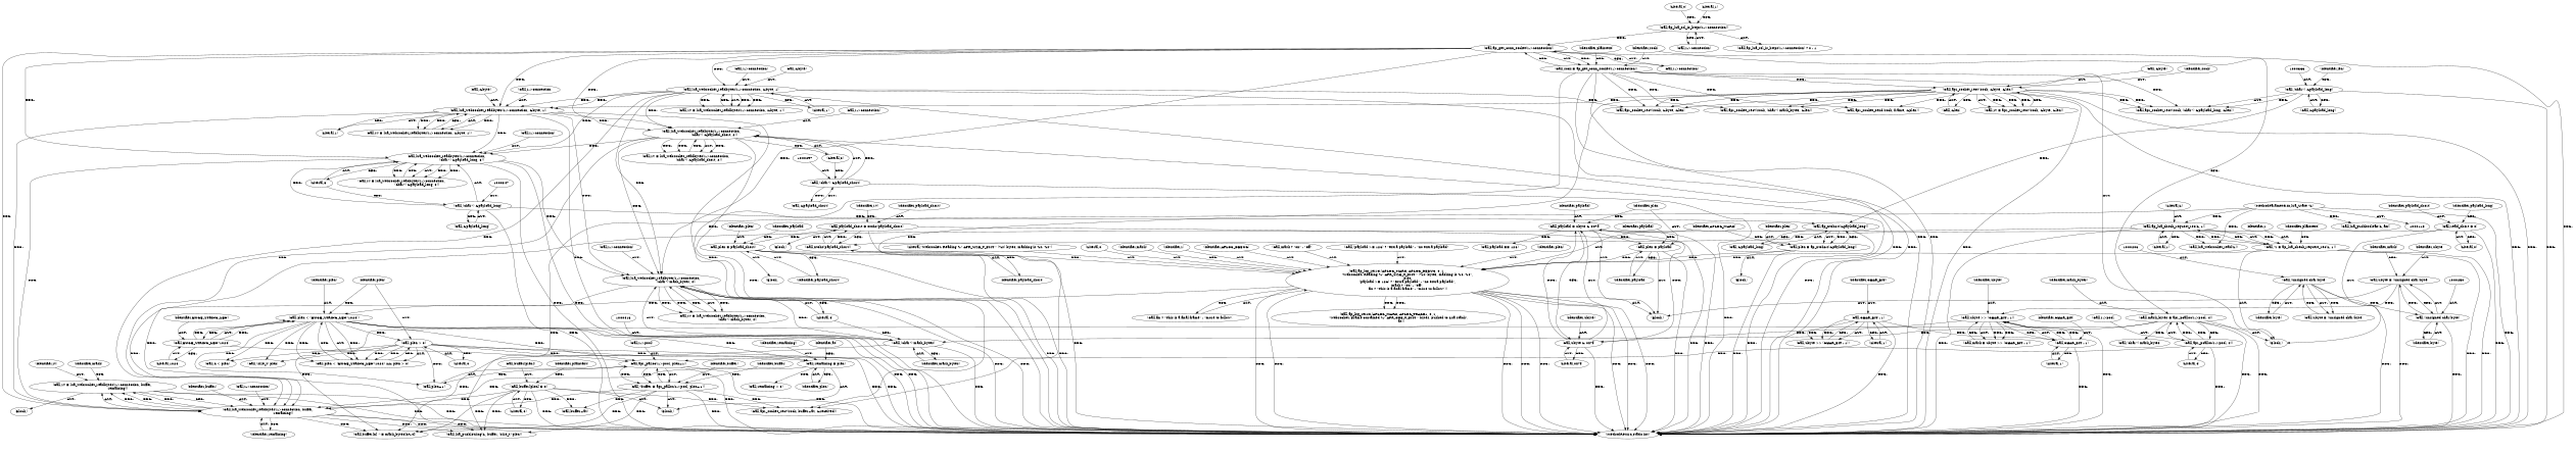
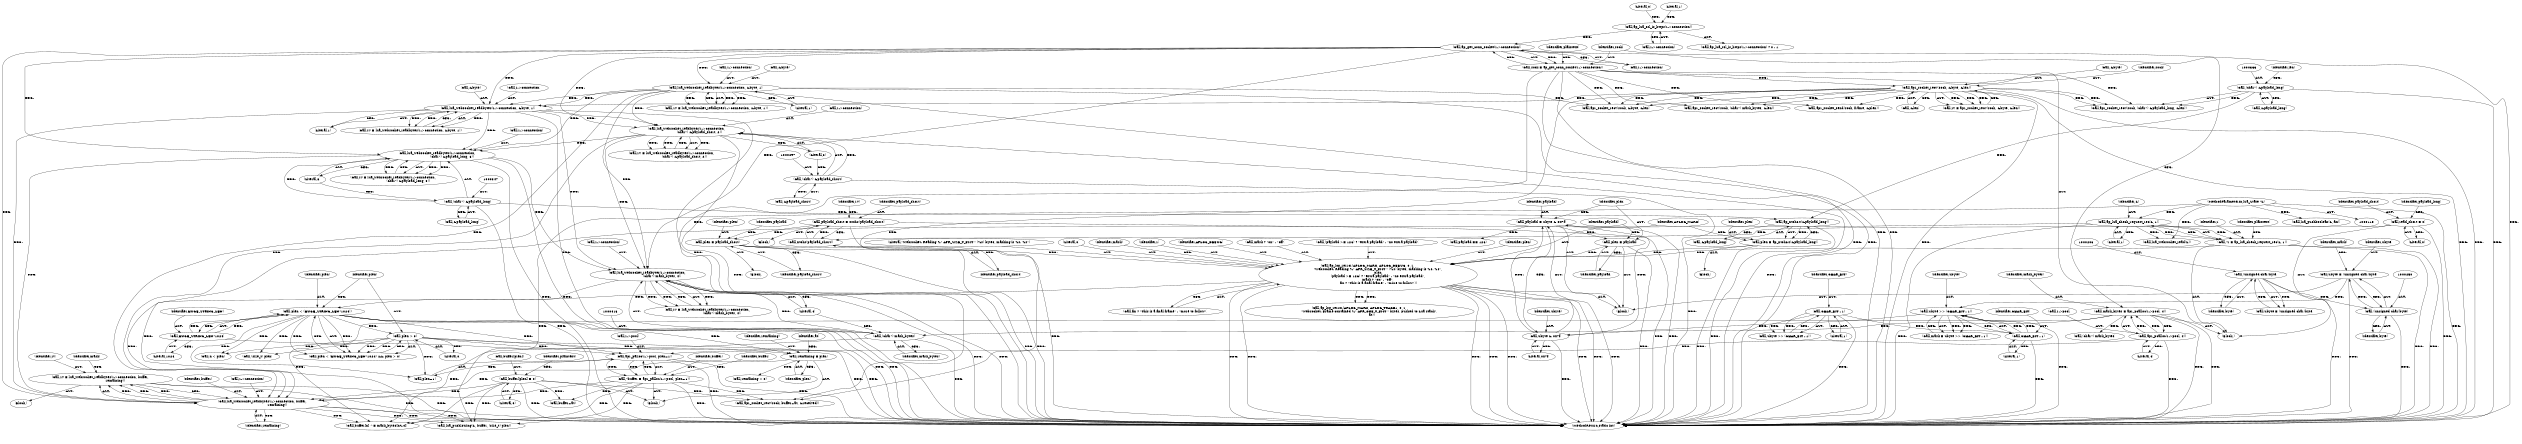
  digraph {
    n1 [label="(Call,rv = lua_websocket_readbytes(r->connection, buffer, \n                            remaining))"]
    n2 [label="(Call,lua_websocket_readbytes(r->connection, buffer, \n                            remaining))"]
    n3 [label="(Block,)"]
    n4 [label="(MethodReturn,static int)"]
    n5 [label="(Call,buffer[n] ^= mask_bytes[n%4])"]
    n6 [label="(Call,lua_pushlstring(L, buffer, (size_t) plen))"]
    n7 [label="(Identifier,remaining)"]
    n8 [label="(Call,ap_get_conn_socket(r->connection))"]
    n9 [label="(Call,lua_websocket_readbytes(r->connection, &byte, 1))"]
    n10 [label="(Call,lua_websocket_readbytes(r->connection, &byte, 1))"]
    n11 [label="(Call,sock = ap_get_conn_socket(r->connection))"]
    n12 [label="(Call,lua_websocket_readbytes(r->connection, \n                            (char*) &payload_long, 8))"]
    n13 [label="(Call,lua_websocket_readbytes(r->connection, \n                        (char*) &payload_short, 2))"]
    n14 [label="(Call,lua_websocket_readbytes(r->connection, \n                            (char*) mask_bytes, 4))"]
    n15 [label="(Call,r->connection)"]
    n16 [label="(Call,rv = lua_websocket_readbytes(r->connection, &byte, 1))"]
    n17 [label="(Literal,1)"]
    n18 [label="(Call,apr_socket_recv(sock, &byte, &len))"]
    n19 [label="(Literal,1)"]
    n20 [label="(Call,rv = lua_websocket_readbytes(r->connection, &byte, 1))"]
    n21 [label="(Call,apr_socket_recv(sock, &byte, &len))"]
    n22 [label="(Call,apr_socket_recv(sock, (char*) &payload_long, &len))"]
    n23 [label="(Call,apr_socket_recv(sock, (char*) mask_bytes, &len))"]
    n24 [label="(Call,apr_socket_recv(sock, buffer+at, &received))"]
    n25 [label="(Call,apr_socket_send(sock, frame, &plen))"]
    n26 [label="(Block,)"]
    n27 [label="(Call,rv = lua_websocket_readbytes(r->connection, \n                            (char*) &payload_long, 8))"]
    n28 [label="(Literal,8)"]
    n29 [label="(Call,rv = lua_websocket_readbytes(r->connection, \n                        (char*) &payload_short, 2))"]
    n30 [label="(Literal,2)"]
    n31 [label="(Literal,4)"]
    n32 [label="(Call,rv = lua_websocket_readbytes(r->connection, \n                            (char*) mask_bytes, 4))"]
    n33 [label="(Call,ap_lua_ssl_is_https(r->connection))"]
    n34 [label="(Call,r->connection)"]
    n35 [label="(Call,ap_lua_ssl_is_https(r->connection) ? 0 : 1)"]
    n36 [label="(Call,&len)"]
    n37 [label="(Call,rv = apr_socket_recv(sock, &byte, &len))"]
    n38 [label="(Call,(char*) &payload_long)"]
    n39 [label="(Call,(char*) &payload_short)"]
    n40 [label="(Call,&payload_short)"]
    n41 [label="(Call,ap_ntoh64(&payload_long))"]
    n42 [label="(Call,&payload_long)"]
    n43 [label="(Call,plen = ap_ntoh64(&payload_long))"]
    n44 [label="(Call,&payload_long)"]
    n45 [label="(Call,(char*) mask_bytes)"]
    n46 [label="(Identifier,mask_bytes)"]
    n47 [label="(Call,mask_bytes = apr_pcalloc(r->pool, 4))"]
    n48 [label="(Call,apr_pcalloc(r->pool, 4))"]
    n49 [label="(Call,(char*) mask_bytes)"]
    n50 [label="(Call,apr_palloc(r->pool, plen+1))"]
    n51 [label="(Literal,4)"]
    n52 [label="(Call,*buffer = apr_palloc(r->pool, plen+1))"]
    n53 [label="(Call,plen+1)"]
    n54 [label="(Block,)"]
    n55 [label="(Call,buffer+at)"]
    n56 [label="(Call,plen < (HUGE_STRING_LEN*1024))"]
    n57 [label="(Call,HUGE_STRING_LEN*1024)"]
    n58 [label="(Call,plen > 0)"]
    n59 [label="(Call,remaining = plen)"]
    n60 [label="(Call,n < plen)"]
    n61 [label="(Call,(size_t) plen)"]
    n62 [label="(Call,plen < (HUGE_STRING_LEN*1024) && plen > 0)"]
    n63 [label="(Literal,1024)"]
    n64 [label="(Literal,0)"]
    n65 [label="(Identifier,plen)"]
    n66 [label="(Call,remaining > 0)"]
    n67 [label="(Call,ap_log_rerror(APLOG_MARK, APLOG_DEBUG, 0, r, \n                    \"Websocket: Reading %\" APR_SIZE_T_FMT \" (%s) bytes, masking is %s. %s\", \n                    plen,\n                    (payload >= 126) ? \"extra payload\" : \"no extra payload\", \n                    mask ? \"on\" : \"off\", \n                    fin ? \"This is a final frame\" : \"more to follow\"))"]
    n68 [label="(Call,fin ? \"This is a final frame\" : \"more to follow\")"]
    n69 [label="(Block,)"]
    n70 [label="(Call,ap_log_rerror(APLOG_MARK, APLOG_TRACE1, 0, r, \n                    \"Websocket: Frame contained %\" APR_OFF_T_FMT \" bytes, pushed to Lua stack\", \n                        at))"]
    n71 [label="(Call,*r = ap_lua_check_request_rec(L, 1))"]
    n72 [label="(Call,ap_lua_check_request_rec(L, 1))"]
    n73 [label="(Call,lua_websocket_read(L))"]
    n74 [label="(Literal,1)"]
    n75 [label="(MethodParameterIn,lua_State *L)"]
    n76 [label="(Call,lua_pushboolean(L, fin))"]
    1000115
    n78 [label="(Block,)"]
    n79 [label="(Call,(char*) &payload_long)"]
    n80 [label="(Call,&payload_long)"]
    n81 [label="(Call,plen = payload_short)"]
    n82 [label="(Block,)"]
    n83 [label="(Identifier,payload_short)"]
    n84 [label="(Call,payload_short = ntohs(payload_short))"]
    n85 [label="(Call,ntohs(payload_short))"]
    n86 [label="(Block,)"]
    n87 [label="(Identifier,payload_short)"]
    n88 [label="(Call,read_short = 0)"]
    n89 [label="(Literal,0)"]
    n90 [label="(Call,plen = payload)"]
    n91 [label="(Identifier,payload)"]
    n92 [label="(Call,payload = ubyte & 0x7f)"]
    n93 [label="(Call,ubyte & 0x7f)"]
    n94 [label="(Call,payload == 126)"]
    n95 [label="(Literal,0x7f)"]
    n96 [label="(Call,ubyte >> (CHAR_BIT - 1))"]
    n97 [label="(Call,CHAR_BIT - 1)"]
    n98 [label="(Call,mask = ubyte >> (CHAR_BIT - 1))"]
    n99 [label="(Literal,1)"]
    n100 [label="(Call,ubyte = (unsigned char)byte)"]
    n101 [label="(Call,(unsigned char)byte)"]
    n102 [label="(Identifier,byte)"]
    n103 [label="(Call,(unsigned char)byte)"]
    n104 [label="(Identifier,byte)"]
    n105 [label="(Call,ubyte = (unsigned char)byte)"]
    n106 [label="(Call,CHAR_BIT - 1)"]
    n107 [label="(Call,ubyte >> (CHAR_BIT - 1))"]
    n108 [label="(Literal,1)"]
    n109 [label="(Call,buffer[plen] = 0)"]
    n110 [label="(Literal,0)"]
    n111 [label="(Identifier,plen)"]
    n112 [label="(Identifier,plen)"]
    n113 [label="(Call,r->connection)"]
    n114 [label="(Call,r->connection)"]
    n115 [label="(Call,r->pool)"]
    n116 [label="(Identifier,payload_short)"]
    n117 [label="(Identifier,remaining)"]
    n118 [label="(Identifier,rv)"]
    n119 [label="(Identifier,buffer)"]
    n120 [label="(Identifier,buffer)"]
    n121 [label="(Call,buffer[plen])"]
    n122 [label="(Identifier,payload_short)"]
    n123 [label="(Call,r->connection)"]
    n124 [label="(Identifier,plen)"]
    n125 [label="(Call,&byte)"]
    n126 [label="(Identifier,payload)"]
    n127 [label="(Identifier,ubyte)"]
    n128 [label="(Identifier,mask)"]
    n129 [label="(Identifier,HUGE_STRING_LEN)"]
-   n130 [label="(Literal,L)"]
+   n130 [label="(Identifier,L)"]
    n131 [label="(Identifier,plaintext)"]
    n132 [label="(Identifier,plaintext)"]
    n133 [label="(Literal,\"Websocket: Reading %\" APR_SIZE_T_FMT \" (%s) bytes, masking is %s. %s\")"]
    n134 [label="(Identifier,mask_bytes)"]
    n135 [label="(Identifier,APLOG_MARK)"]
    n136 [label="(Identifier,plaintext)"]
    n137 [label="(Identifier,rv)"]
    n138 [label="(Identifier,plen)"]
    n139 [label="(Identifier,mask)"]
    n140 [label="(Literal,0)"]
    n141 [label="(Identifier,sock)"]
    n142 [label="(Identifier,plen)"]
    n143 [label="(Identifier,plen)"]
    n144 [label="(Identifier,mask)"]
    n145 [label="(Call,&byte)"]
    n146 [label="(Literal,0)"]
    n147 [label="(Identifier,CHAR_BIT)"]
    n148 [label="(Call,&byte)"]
    n149 [label="(Call,r->connection)"]
    n150 [label="(Identifier,sock)"]
    n151 [label="(Identifier,ubyte)"]
    n152 [label="(Call,r->connection)"]
    n153 [label="(Identifier,payload_long)"]
    n154 [label="(Identifier,r)"]
    n155 [label="(Literal,1)"]
    n156 [label="(Call,r->pool)"]
    n157 [label="(Identifier,r)"]
    n158 [label="(Identifier,CHAR_BIT)"]
    n159 [label="(Identifier,payload)"]
    n160 [label="(Identifier,ubyte)"]
    n161 [label="(Identifier,at)"]
    n162 [label="(Identifier,APLOG_DEBUG)"]
    n163 [label="(Identifier,payload)"]
    n164 [label="(Call,mask ? \"on\" : \"off\")"]
    n165 [label="(Identifier,buffer)"]
    n166 [label="(Call,(payload >= 126) ? \"extra payload\" : \"no extra payload\")"]
    n167 [label="(Identifier,len)"]
    n168 [label="(Call,r->connection)"]
    1000297
    1000347
    1000413
    1000333
    1000250
    1000206
    n1 -> n2 [label="CFG: "]
    n1 -> n3 [label="AST: "]
    n1 -> n4 [label="DDG: "]
    n1 -> n4 [label="DDG: "]
    n2 -> n1 [label="AST: "]
    n2 -> n1 [label="DDG: "]
    n2 -> n1 [label="DDG: "]
    n2 -> n1 [label="DDG: "]
    n2 -> n4 [label="DDG: "]
    n2 -> n4 [label="DDG: "]
    n2 -> n5 [label="DDG: "]
    n2 -> n6 [label="DDG: "]
    n2 -> n7 [label="CFG: "]
    n7 -> n2 [label="AST: "]
    n8 -> n2 [label="DDG: "]
    n8 -> n4 [label="DDG: "]
    n8 -> n9 [label="DDG: "]
    n8 -> n10 [label="DDG: "]
    n8 -> n11 [label="AST: "]
    n8 -> n11 [label="DDG: "]
    n8 -> n12 [label="DDG: "]
    n8 -> n13 [label="DDG: "]
    n8 -> n14 [label="DDG: "]
    n8 -> n15 [label="CFG: "]
    n9 -> n2 [label="DDG: "]
    n9 -> n4 [label="DDG: "]
    n9 -> n4 [label="DDG: "]
    n9 -> n10 [label="DDG: "]
    n9 -> n10 [label="DDG: "]
    n9 -> n12 [label="DDG: "]
    n9 -> n13 [label="DDG: "]
    n9 -> n14 [label="DDG: "]
    n9 -> n16 [label="AST: "]
    n9 -> n16 [label="DDG: "]
    n9 -> n16 [label="DDG: "]
    n9 -> n16 [label="DDG: "]
    n9 -> n17 [label="CFG: "]
    n9 -> n18 [label="DDG: "]
    n10 -> n2 [label="DDG: "]
    n10 -> n4 [label="DDG: "]
    n10 -> n4 [label="DDG: "]
    n10 -> n12 [label="DDG: "]
    n10 -> n13 [label="DDG: "]
    n10 -> n14 [label="DDG: "]
    n10 -> n19 [label="CFG: "]
    n10 -> n20 [label="AST: "]
    n10 -> n20 [label="DDG: "]
    n10 -> n20 [label="DDG: "]
    n10 -> n20 [label="DDG: "]
    n11 -> n4 [label="DDG: "]
    n11 -> n4 [label="DDG: "]
    n11 -> n8 [label="CFG: "]
    n11 -> n18 [label="DDG: "]
    n11 -> n21 [label="DDG: "]
    n11 -> n22 [label="DDG: "]
    n11 -> n23 [label="DDG: "]
    n11 -> n24 [label="DDG: "]
    n11 -> n25 [label="DDG: "]
    n11 -> n26 [label="AST: "]
    n12 -> n2 [label="DDG: "]
    n12 -> n4 [label="DDG: "]
    n12 -> n4 [label="DDG: "]
    n12 -> n14 [label="DDG: "]
    n12 -> n27 [label="AST: "]
    n12 -> n27 [label="DDG: "]
    n12 -> n27 [label="DDG: "]
    n12 -> n27 [label="DDG: "]
    n12 -> n28 [label="CFG: "]
    n13 -> n2 [label="DDG: "]
    n13 -> n4 [label="DDG: "]
    n13 -> n4 [label="DDG: "]
    n13 -> n12 [label="DDG: "]
    n13 -> n14 [label="DDG: "]
    n13 -> n29 [label="AST: "]
    n13 -> n29 [label="DDG: "]
    n13 -> n29 [label="DDG: "]
    n13 -> n29 [label="DDG: "]
    n13 -> n30 [label="CFG: "]
    n14 -> n2 [label="DDG: "]
    n14 -> n4 [label="DDG: "]
    n14 -> n4 [label="DDG: "]
    n14 -> n31 [label="CFG: "]
    n14 -> n32 [label="AST: "]
    n14 -> n32 [label="DDG: "]
    n14 -> n32 [label="DDG: "]
    n14 -> n32 [label="DDG: "]
    n15 -> n8 [label="AST: "]
    n16 -> n9 [label="CFG: "]
    n17 -> n9 [label="AST: "]
    n19 -> n10 [label="AST: "]
    n20 -> n10 [label="CFG: "]
    n21 -> n4 [label="DDG: "]
    n21 -> n4 [label="DDG: "]
    n21 -> n4 [label="DDG: "]
    n21 -> n10 [label="DDG: "]
    n21 -> n18 [label="DDG: "]
    n21 -> n18 [label="DDG: "]
    n21 -> n18 [label="DDG: "]
    n21 -> n22 [label="DDG: "]
    n21 -> n22 [label="DDG: "]
    n21 -> n23 [label="DDG: "]
    n21 -> n23 [label="DDG: "]
    n21 -> n24 [label="DDG: "]
    n21 -> n25 [label="DDG: "]
    n21 -> n36 [label="CFG: "]
    n21 -> n37 [label="AST: "]
    n21 -> n37 [label="DDG: "]
    n21 -> n37 [label="DDG: "]
    n21 -> n37 [label="DDG: "]
    n27 -> n12 [label="CFG: "]
    n28 -> n12 [label="AST: "]
    n28 -> n38 [label="CFG: "]
    n29 -> n13 [label="CFG: "]
    n30 -> n13 [label="AST: "]
    n30 -> n39 [label="CFG: "]
    n31 -> n14 [label="AST: "]
    n31 -> n45 [label="CFG: "]
    n32 -> n14 [label="CFG: "]
    n33 -> n8 [label="DDG: "]
    n33 -> n34 [label="CFG: "]
    n33 -> n35 [label="AST: "]
    n34 -> n33 [label="AST: "]
    n36 -> n21 [label="AST: "]
    n37 -> n21 [label="CFG: "]
    n38 -> n4 [label="DDG: "]
    n38 -> n12 [label="AST: "]
    n38 -> n12 [label="DDG: "]
    n38 -> n41 [label="DDG: "]
    n38 -> n42 [label="CFG: "]
    n39 -> n4 [label="DDG: "]
    n39 -> n13 [label="AST: "]
    n39 -> n13 [label="DDG: "]
    n39 -> n40 [label="DDG: "]
    n40 -> n39 [label="AST: "]
    n41 -> n4 [label="DDG: "]
    n41 -> n43 [label="AST: "]
    n41 -> n43 [label="DDG: "]
    n41 -> n44 [label="CFG: "]
    n42 -> n38 [label="AST: "]
    n43 -> n4 [label="DDG: "]
    n43 -> n41 [label="CFG: "]
    n43 -> n67 [label="DDG: "]
    n43 -> n78 [label="AST: "]
    n44 -> n41 [label="AST: "]
    n45 -> n4 [label="DDG: "]
    n45 -> n5 [label="DDG: "]
    n45 -> n14 [label="AST: "]
    n45 -> n14 [label="DDG: "]
    n45 -> n46 [label="CFG: "]
    n46 -> n45 [label="AST: "]
    n47 -> n4 [label="DDG: "]
    n47 -> n4 [label="DDG: "]
    n47 -> n5 [label="DDG: "]
    n47 -> n26 [label="AST: "]
    n47 -> n45 [label="DDG: "]
    n47 -> n48 [label="CFG: "]
    n47 -> n49 [label="DDG: "]
    n48 -> n4 [label="DDG: "]
    n48 -> n47 [label="AST: "]
    n48 -> n47 [label="DDG: "]
    n48 -> n47 [label="DDG: "]
    n48 -> n50 [label="DDG: "]
    n48 -> n51 [label="CFG: "]
    n50 -> n4 [label="DDG: "]
    n50 -> n4 [label="DDG: "]
    n50 -> n52 [label="AST: "]
    n50 -> n52 [label="DDG: "]
    n50 -> n52 [label="DDG: "]
    n50 -> n53 [label="CFG: "]
    n51 -> n48 [label="AST: "]
    n52 -> n2 [label="DDG: "]
    n52 -> n4 [label="DDG: "]
    n52 -> n5 [label="DDG: "]
    n52 -> n6 [label="DDG: "]
    n52 -> n24 [label="DDG: "]
    n52 -> n50 [label="CFG: "]
    n52 -> n54 [label="AST: "]
    n52 -> n55 [label="DDG: "]
    n53 -> n50 [label="AST: "]
    n56 -> n4 [label="DDG: "]
    n56 -> n4 [label="DDG: "]
    n56 -> n50 [label="DDG: "]
    n56 -> n53 [label="DDG: "]
    n56 -> n57 [label="CFG: "]
    n56 -> n58 [label="DDG: "]
    n56 -> n59 [label="DDG: "]
    n56 -> n60 [label="DDG: "]
    n56 -> n61 [label="DDG: "]
    n56 -> n62 [label="AST: "]
    n56 -> n62 [label="DDG: "]
    n56 -> n62 [label="DDG: "]
    n57 -> n4 [label="DDG: "]
    n57 -> n56 [label="AST: "]
    n57 -> n56 [label="DDG: "]
    n57 -> n56 [label="DDG: "]
    n57 -> n63 [label="CFG: "]
    n58 -> n4 [label="DDG: "]
    n58 -> n50 [label="DDG: "]
    n58 -> n53 [label="DDG: "]
    n58 -> n59 [label="DDG: "]
    n58 -> n60 [label="DDG: "]
    n58 -> n61 [label="DDG: "]
    n58 -> n62 [label="AST: "]
    n58 -> n62 [label="DDG: "]
    n58 -> n62 [label="DDG: "]
    n58 -> n64 [label="CFG: "]
    n59 -> n2 [label="DDG: "]
    n59 -> n54 [label="AST: "]
    n59 -> n65 [label="CFG: "]
    n59 -> n66 [label="DDG: "]
    n62 -> n56 [label="CFG: "]
    n62 -> n58 [label="CFG: "]
    n63 -> n57 [label="AST: "]
    n64 -> n58 [label="AST: "]
    n65 -> n59 [label="AST: "]
    n67 -> n4 [label="DDG: "]
    n67 -> n4 [label="DDG: "]
    n67 -> n4 [label="DDG: "]
    n67 -> n4 [label="DDG: "]
    n67 -> n4 [label="DDG: "]
    n67 -> n4 [label="DDG: "]
    n67 -> n4 [label="DDG: "]
    n67 -> n4 [label="DDG: "]
    n67 -> n56 [label="DDG: "]
    n67 -> n68 [label="CFG: "]
    n67 -> n69 [label="AST: "]
    n67 -> n70 [label="DDG: "]
    n67 -> n70 [label="DDG: "]
    n68 -> n67 [label="AST: "]
    n71 -> n4 [label="DDG: "]
    n71 -> n4 [label="DDG: "]
    n71 -> n26 [label="AST: "]
    n71 -> n67 [label="DDG: "]
    n71 -> n72 [label="CFG: "]
    n72 -> n4 [label="DDG: "]
    n72 -> n6 [label="DDG: "]
    n72 -> n71 [label="AST: "]
    n72 -> n71 [label="DDG: "]
    n72 -> n71 [label="DDG: "]
    n72 -> n73 [label="DDG: "]
    n72 -> n74 [label="CFG: "]
    n74 -> n72 [label="AST: "]
    n75 -> n4 [label="DDG: "]
    n75 -> n6 [label="DDG: "]
    n75 -> n72 [label="DDG: "]
    n75 -> n73 [label="DDG: "]
    n75 -> n76 [label="DDG: "]
    n75 -> 1000115 [label="AST: "]
    n79 -> n4 [label="DDG: "]
    n79 -> n22 [label="AST: "]
    n79 -> n22 [label="DDG: "]
    n79 -> n41 [label="DDG: "]
    n79 -> n80 [label="CFG: "]
    n80 -> n79 [label="AST: "]
    n81 -> n4 [label="DDG: "]
    n81 -> n4 [label="DDG: "]
    n81 -> n67 [label="DDG: "]
    n81 -> n82 [label="AST: "]
    n81 -> n83 [label="CFG: "]
    n83 -> n81 [label="AST: "]
    n84 -> n4 [label="DDG: "]
    n84 -> n4 [label="DDG: "]
    n84 -> n81 [label="DDG: "]
    n84 -> n85 [label="CFG: "]
    n84 -> n86 [label="AST: "]
    n85 -> n84 [label="AST: "]
    n85 -> n84 [label="DDG: "]
    n85 -> n87 [label="CFG: "]
    n87 -> n85 [label="AST: "]
    n88 -> n4 [label="DDG: "]
    n88 -> n26 [label="AST: "]
    n88 -> n85 [label="DDG: "]
    n88 -> n89 [label="CFG: "]
    n89 -> n88 [label="AST: "]
    n90 -> n4 [label="DDG: "]
    n90 -> n67 [label="DDG: "]
    n90 -> n69 [label="AST: "]
    n90 -> n91 [label="CFG: "]
    n91 -> n90 [label="AST: "]
    n92 -> n4 [label="DDG: "]
    n92 -> n69 [label="AST: "]
    n92 -> n90 [label="DDG: "]
    n92 -> n93 [label="CFG: "]
    n92 -> n94 [label="DDG: "]
    n93 -> n4 [label="DDG: "]
    n93 -> n92 [label="AST: "]
    n93 -> n92 [label="DDG: "]
    n93 -> n92 [label="DDG: "]
    n93 -> n95 [label="CFG: "]
    n95 -> n93 [label="AST: "]
    n96 -> n4 [label="DDG: "]
    n96 -> n93 [label="DDG: "]
    n96 -> n97 [label="CFG: "]
    n96 -> n98 [label="AST: "]
    n96 -> n98 [label="DDG: "]
    n96 -> n98 [label="DDG: "]
    n97 -> n4 [label="DDG: "]
    n97 -> n96 [label="AST: "]
    n97 -> n96 [label="DDG: "]
    n97 -> n96 [label="DDG: "]
    n97 -> n99 [label="CFG: "]
    n98 -> n96 [label="CFG: "]
    n99 -> n97 [label="AST: "]
    n100 -> n4 [label="DDG: "]
    n100 -> n69 [label="AST: "]
    n100 -> n96 [label="DDG: "]
    n100 -> n101 [label="CFG: "]
    n101 -> n4 [label="DDG: "]
    n101 -> n100 [label="AST: "]
    n101 -> n100 [label="DDG: "]
    n101 -> n102 [label="CFG: "]
    n102 -> n101 [label="AST: "]
    n103 -> n4 [label="DDG: "]
    n103 -> n101 [label="DDG: "]
    n103 -> n104 [label="CFG: "]
    n103 -> n105 [label="AST: "]
    n103 -> n105 [label="DDG: "]
    n104 -> n103 [label="AST: "]
    n105 -> n103 [label="CFG: "]
    n106 -> n4 [label="DDG: "]
    n106 -> n97 [label="DDG: "]
    n106 -> n107 [label="AST: "]
    n106 -> n107 [label="DDG: "]
    n106 -> n107 [label="DDG: "]
    n106 -> n108 [label="CFG: "]
    n107 -> n106 [label="CFG: "]
    n108 -> n106 [label="AST: "]
    n109 -> n2 [label="DDG: "]
    n109 -> n4 [label="DDG: "]
    n109 -> n5 [label="DDG: "]
    n109 -> n6 [label="DDG: "]
    n109 -> n24 [label="DDG: "]
    n109 -> n54 [label="AST: "]
    n109 -> n55 [label="DDG: "]
    n109 -> n110 [label="CFG: "]
    n110 -> n109 [label="AST: "]
    n111 -> n90 [label="AST: "]
    n111 -> n92 [label="CFG: "]
    n112 -> n67 [label="AST: "]
    n113 -> n13 [label="AST: "]
    n114 -> n9 [label="AST: "]
    n115 -> n48 [label="AST: "]
    n116 -> n88 [label="AST: "]
    n117 -> n59 [label="AST: "]
    n118 -> n84 [label="CFG: "]
    n119 -> n2 [label="AST: "]
    n120 -> n52 [label="CFG: "]
    n121 -> n109 [label="AST: "]
    n122 -> n84 [label="AST: "]
    n123 -> n10 [label="AST: "]
    n124 -> n81 [label="AST: "]
    n125 -> n21 [label="AST: "]
    n126 -> n81 [label="CFG: "]
    n127 -> n96 [label="AST: "]
    n128 -> n100 [label="CFG: "]
    n129 -> n57 [label="AST: "]
    n130 -> n72 [label="AST: "]
    n131 -> n71 [label="CFG: "]
    n132 -> n109 [label="CFG: "]
    n133 -> n67 [label="AST: "]
    n134 -> n47 [label="AST: "]
    n135 -> n43 [label="CFG: "]
    n135 -> n67 [label="AST: "]
    n136 -> n11 [label="CFG: "]
    n137 -> n1 [label="AST: "]
    n138 -> n43 [label="AST: "]
    n139 -> n1 [label="CFG: "]
    n140 -> n67 [label="AST: "]
    n141 -> n11 [label="AST: "]
    n141 -> n47 [label="CFG: "]
    n142 -> n56 [label="AST: "]
    n143 -> n56 [label="CFG: "]
    n143 -> n58 [label="AST: "]
    n144 -> n67 [label="CFG: "]
    n145 -> n9 [label="AST: "]
    n146 -> n33 [label="CFG: "]
    n147 -> n97 [label="AST: "]
    n148 -> n10 [label="AST: "]
    n149 -> n2 [label="AST: "]
    n150 -> n21 [label="AST: "]
    n151 -> n100 [label="AST: "]
    n152 -> n12 [label="AST: "]
    n153 -> n88 [label="CFG: "]
    n154 -> n71 [label="AST: "]
    n155 -> n33 [label="CFG: "]
    n156 -> n50 [label="AST: "]
    n157 -> n67 [label="AST: "]
    n158 -> n106 [label="AST: "]
    n159 -> n92 [label="AST: "]
    n160 -> n93 [label="AST: "]
    n161 -> n59 [label="CFG: "]
    n162 -> n67 [label="AST: "]
    n163 -> n90 [label="CFG: "]
    n164 -> n67 [label="AST: "]
    n165 -> n52 [label="AST: "]
    n166 -> n67 [label="AST: "]
    n167 -> n79 [label="CFG: "]
    n168 -> n14 [label="AST: "]
    1000297 -> n39 [label="AST: "]
    1000347 -> n38 [label="AST: "]
    1000413 -> n45 [label="AST: "]
    1000333 -> n79 [label="AST: "]
    1000250 -> n101 [label="AST: "]
    1000206 -> n103 [label="AST: "]
  }
